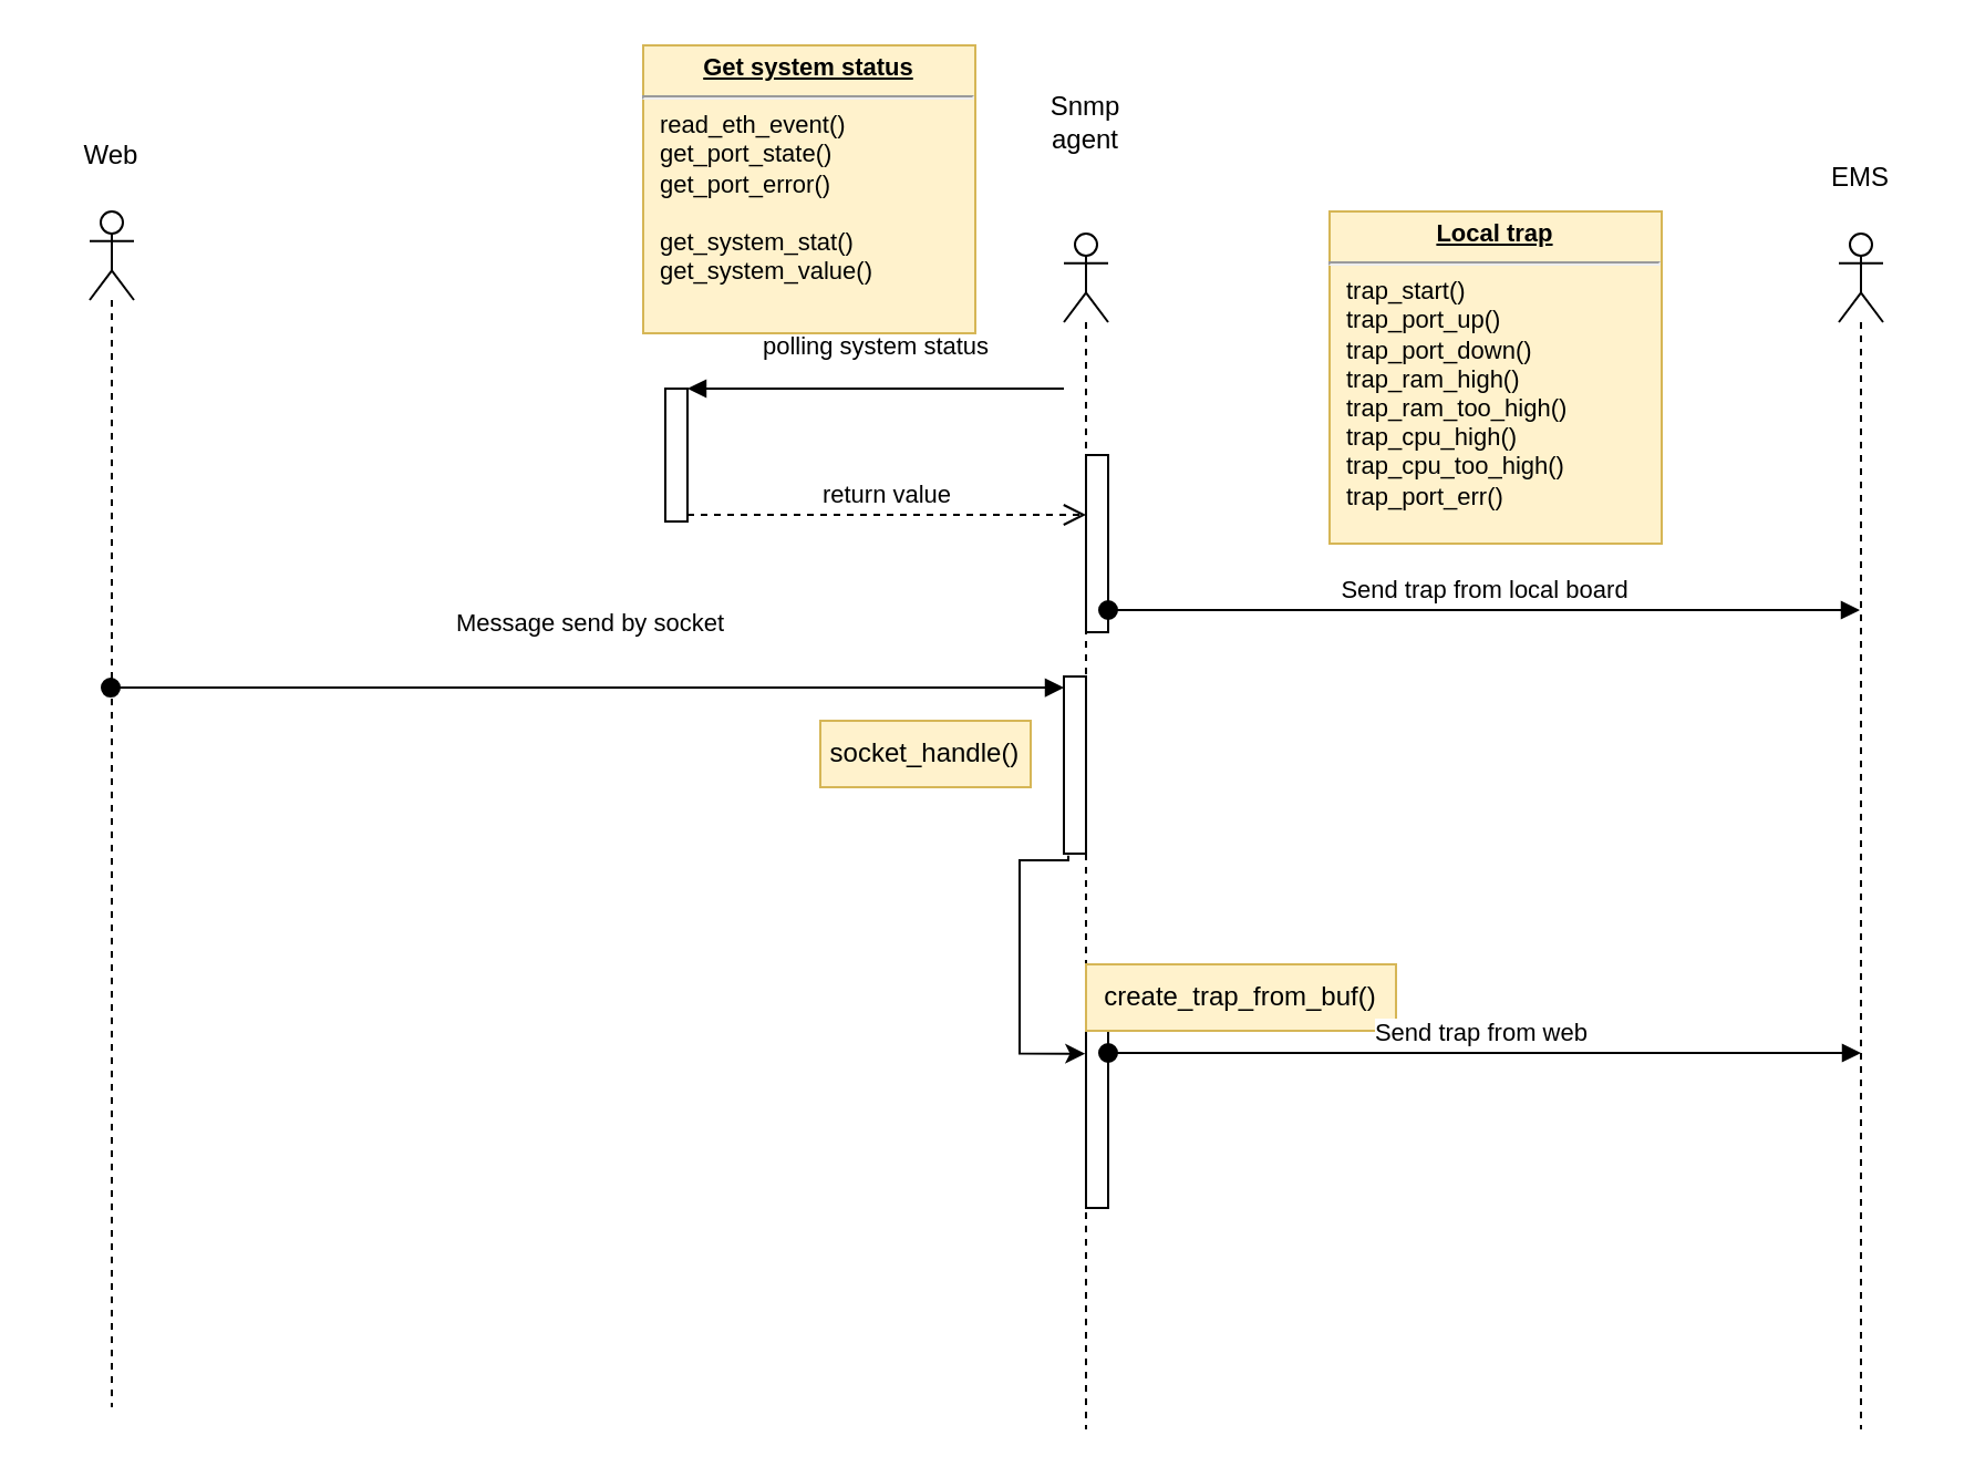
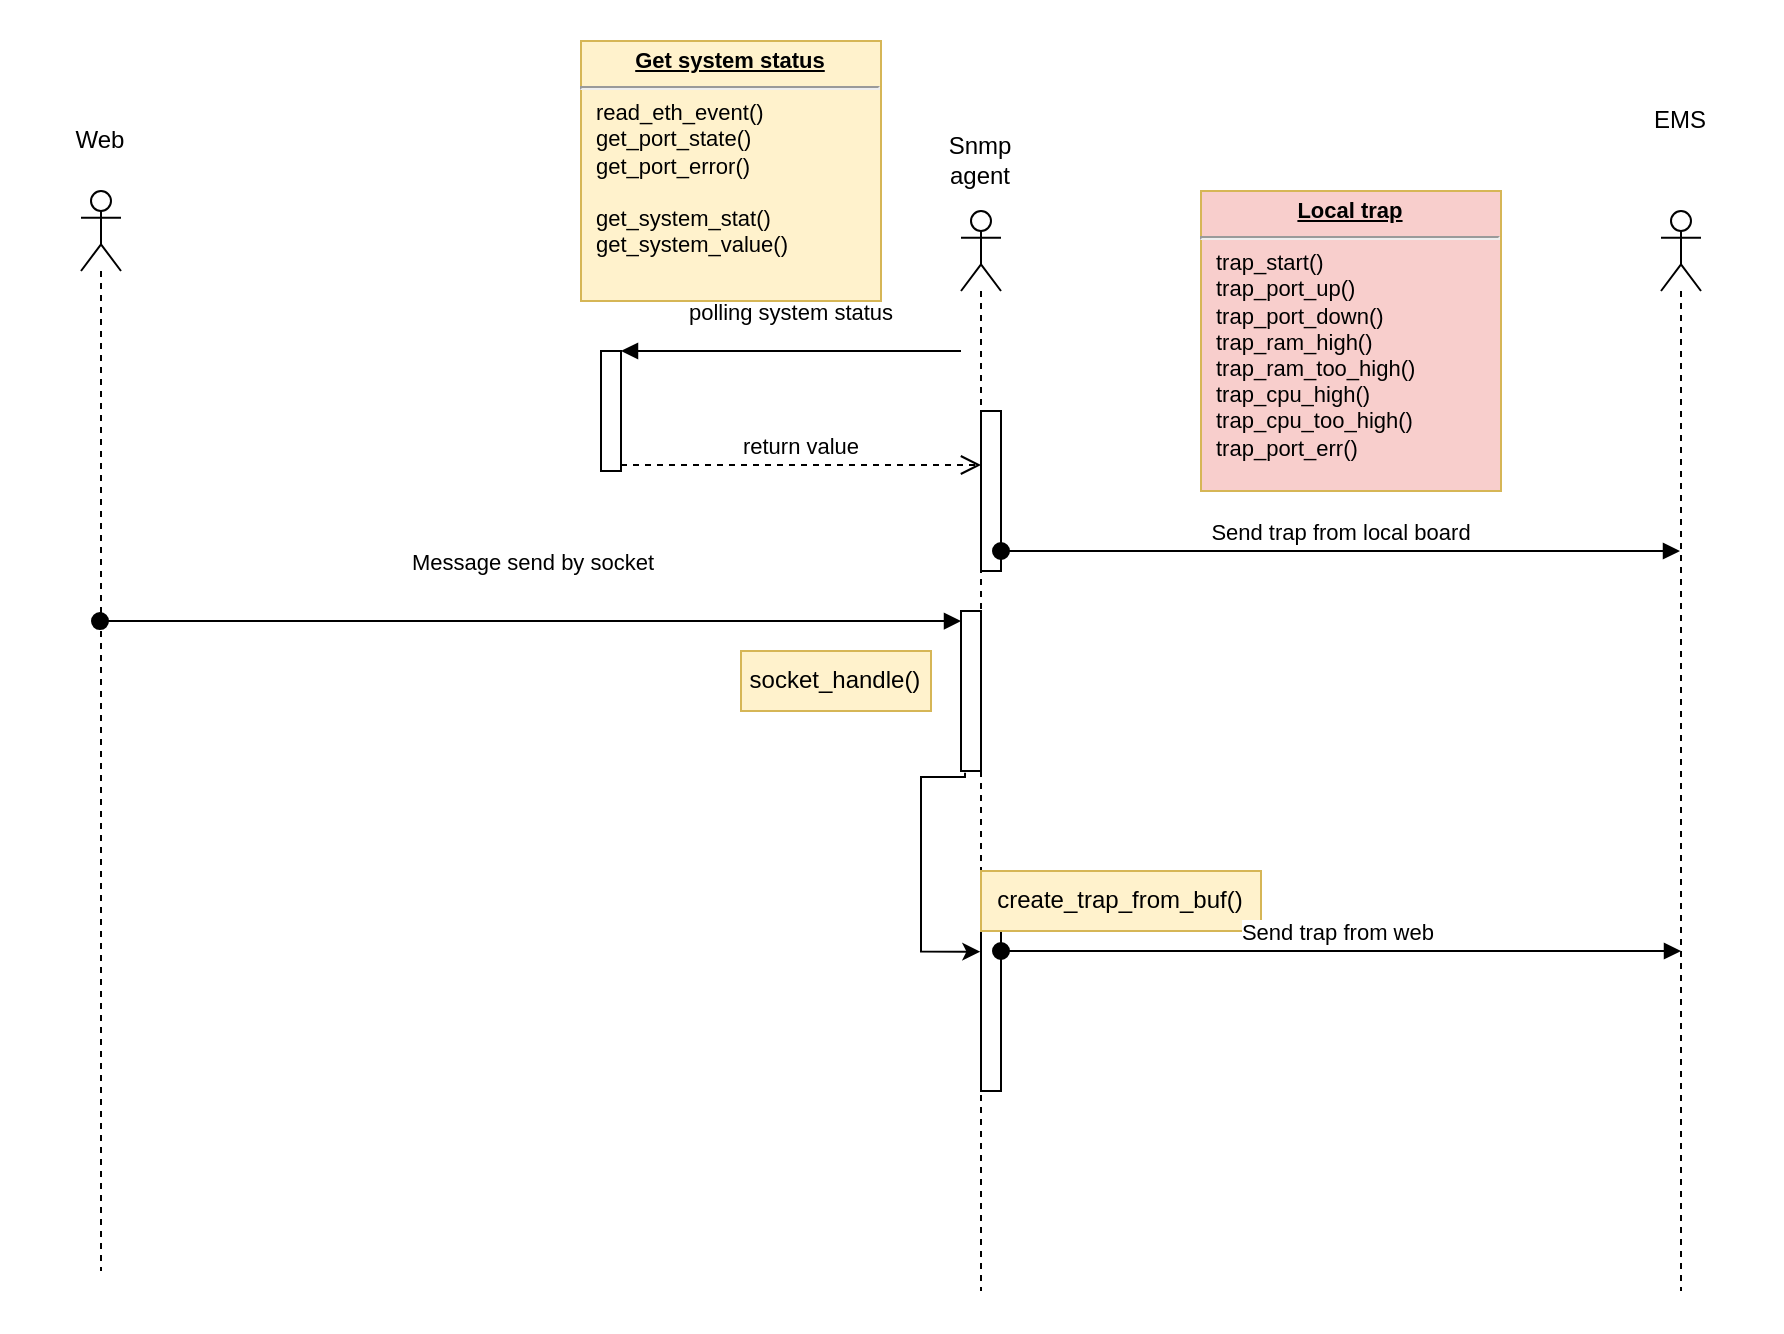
  <mxCell id="0" />
  <mxCell id="1" parent="0" />
  <mxCell id="2" value="" style="shape=umlLifeline;participant=umlActor;perimeter=lifelinePerimeter;whiteSpace=wrap;html=1;container=1;collapsible=0;recursiveResize=0;verticalAlign=top;spacingTop=36;outlineConnect=0;" parent="1" vertex="1"><mxGeometry x="480" y="105" width="20" height="540" as="geometry" /></mxCell>
  <mxCell id="3" value="" style="html=1;points=[];perimeter=orthogonalPerimeter;" parent="2" vertex="1"><mxGeometry y="200" width="10" height="80" as="geometry" /></mxCell>
  <mxCell id="4" value="" style="html=1;points=[];perimeter=orthogonalPerimeter;" parent="2" vertex="1"><mxGeometry x="10" y="360" width="10" height="80" as="geometry" /></mxCell>
  <mxCell id="5" style="edgeStyle=orthogonalEdgeStyle;rounded=0;orthogonalLoop=1;jettySize=auto;html=1;entryX=-0.033;entryY=0.129;entryDx=0;entryDy=0;exitX=0.202;exitY=1.011;exitDx=0;exitDy=0;exitPerimeter=0;entryPerimeter=0;" parent="2" source="3" target="4" edge="1"><mxGeometry relative="1" as="geometry"><Array as="points"><mxPoint x="2" y="283" /><mxPoint x="-20" y="283" /><mxPoint x="-20" y="370" /></Array></mxGeometry></mxCell>
  <mxCell id="6" value="" style="shape=umlLifeline;participant=umlActor;perimeter=lifelinePerimeter;whiteSpace=wrap;html=1;container=1;collapsible=0;recursiveResize=0;verticalAlign=top;spacingTop=36;outlineConnect=0;" parent="1" vertex="1"><mxGeometry x="830" y="105" width="20" height="540" as="geometry" /></mxCell>
  <mxCell id="7" value="" style="html=1;points=[];perimeter=orthogonalPerimeter;" parent="1" vertex="1"><mxGeometry x="300" y="175" width="10" height="60" as="geometry" /></mxCell>
  <mxCell id="8" value="polling system status" style="html=1;verticalAlign=bottom;endArrow=block;entryX=1;entryY=0;rounded=0;" parent="1" target="7" edge="1"><mxGeometry y="-10" relative="1" as="geometry"><mxPoint x="480" y="175" as="sourcePoint" /><mxPoint as="offset" /></mxGeometry></mxCell>
  <mxCell id="9" value="return value" style="html=1;verticalAlign=bottom;endArrow=open;dashed=1;endSize=8;exitX=1;exitY=0.95;rounded=0;" parent="1" source="7" edge="1"><mxGeometry relative="1" as="geometry"><mxPoint x="490" y="232" as="targetPoint" /></mxGeometry></mxCell>
  <mxCell id="10" value="" style="shape=umlLifeline;participant=umlActor;perimeter=lifelinePerimeter;whiteSpace=wrap;html=1;container=1;collapsible=0;recursiveResize=0;verticalAlign=top;spacingTop=36;outlineConnect=0;" parent="1" vertex="1"><mxGeometry x="40" y="95" width="20" height="540" as="geometry" /></mxCell>
  <mxCell id="11" value="Web" style="text;html=1;strokeColor=none;fillColor=none;align=center;verticalAlign=middle;whiteSpace=wrap;rounded=0;" parent="1" vertex="1"><mxGeometry x="20" y="55" width="60" height="30" as="geometry" /></mxCell>
- <mxCell id="12" value="Snmp agent" style="text;html=1;strokeColor=none;fillColor=none;align=center;verticalAlign=middle;whiteSpace=wrap;rounded=0;" parent="1" vertex="1"><mxGeometry x="460" y="40" width="60" height="30" as="geometry" /></mxCell>
- <mxCell id="13" value="EMS" style="text;html=1;strokeColor=none;fillColor=none;align=center;verticalAlign=middle;whiteSpace=wrap;rounded=0;" parent="1" vertex="1"><mxGeometry x="810" y="65" width="60" height="30" as="geometry" /></mxCell>
+ <mxCell id="12" value="Snmp agent" style="text;html=1;strokeColor=none;fillColor=none;align=center;verticalAlign=middle;whiteSpace=wrap;rounded=0;" parent="1" vertex="1"><mxGeometry x="460" y="65" width="60" height="30" as="geometry" /></mxCell>
+ <mxCell id="13" value="EMS" style="text;html=1;strokeColor=none;fillColor=none;align=center;verticalAlign=middle;whiteSpace=wrap;rounded=0;" parent="1" vertex="1"><mxGeometry x="810" y="45" width="60" height="30" as="geometry" /></mxCell>
  <mxCell id="14" value="Message send by socket" style="html=1;verticalAlign=bottom;startArrow=oval;endArrow=block;startSize=8;rounded=0;entryX=0;entryY=0.063;entryDx=0;entryDy=0;entryPerimeter=0;" parent="1" source="10" target="3" edge="1"><mxGeometry x="0.002" y="20" relative="1" as="geometry"><mxPoint x="420" y="305" as="sourcePoint" /><mxPoint as="offset" /></mxGeometry></mxCell>
  <mxCell id="15" value="socket_handle()" style="text;html=1;strokeColor=#d6b656;fillColor=#fff2cc;align=center;verticalAlign=middle;whiteSpace=wrap;rounded=0;" parent="1" vertex="1"><mxGeometry x="370" y="325" width="95" height="30" as="geometry" /></mxCell>
  <mxCell id="16" value="create_trap_from_buf()" style="text;html=1;strokeColor=#d6b656;fillColor=#fff2cc;align=center;verticalAlign=middle;whiteSpace=wrap;rounded=0;" parent="1" vertex="1"><mxGeometry x="490" y="435" width="140" height="30" as="geometry" /></mxCell>
  <mxCell id="17" value="Send trap from web&amp;nbsp;" style="html=1;verticalAlign=bottom;startArrow=oval;startFill=1;endArrow=block;startSize=8;rounded=0;" parent="1" edge="1"><mxGeometry width="60" relative="1" as="geometry"><mxPoint x="500" y="475" as="sourcePoint" /><mxPoint x="840" y="475" as="targetPoint" /></mxGeometry></mxCell>
  <mxCell id="18" value="" style="html=1;points=[];perimeter=orthogonalPerimeter;" parent="1" vertex="1"><mxGeometry x="490" y="205" width="10" height="80" as="geometry" /></mxCell>
  <mxCell id="19" value="Send trap from local board" style="html=1;verticalAlign=bottom;startArrow=oval;startFill=1;endArrow=block;startSize=8;rounded=0;" parent="1" target="6" edge="1"><mxGeometry width="60" relative="1" as="geometry"><mxPoint x="500" y="275" as="sourcePoint" /><mxPoint x="560" y="275" as="targetPoint" /></mxGeometry></mxCell>
- <mxCell id="20" value="&lt;p style=&quot;margin: 4px 0px 0px ; text-align: center ; text-decoration: underline ; font-size: 11px&quot;&gt;&lt;b&gt;&lt;font style=&quot;font-size: 11px&quot;&gt;Local trap&lt;/font&gt;&lt;/b&gt;&lt;/p&gt;&lt;hr style=&quot;font-size: 11px&quot;&gt;&lt;p style=&quot;margin: 0px 0px 0px 8px ; font-size: 11px&quot;&gt;&lt;font style=&quot;font-size: 11px&quot;&gt;trap_start()&lt;br&gt;trap_port_up()&lt;br&gt;trap_port_down()&lt;/font&gt;&lt;/p&gt;&lt;p style=&quot;margin: 0px 0px 0px 8px ; font-size: 11px&quot;&gt;&lt;font style=&quot;font-size: 11px&quot;&gt;trap_ram_high()&lt;/font&gt;&lt;/p&gt;&lt;p style=&quot;margin: 0px 0px 0px 8px ; font-size: 11px&quot;&gt;&lt;font style=&quot;font-size: 11px&quot;&gt;trap_ram_too_high()&lt;/font&gt;&lt;/p&gt;&lt;p style=&quot;margin: 0px 0px 0px 8px ; font-size: 11px&quot;&gt;&lt;font style=&quot;font-size: 11px&quot;&gt;trap_cpu_high()&lt;/font&gt;&lt;/p&gt;&lt;p style=&quot;margin: 0px 0px 0px 8px ; font-size: 11px&quot;&gt;&lt;font style=&quot;font-size: 11px&quot;&gt;trap_cpu_too_high()&lt;/font&gt;&lt;/p&gt;&lt;p style=&quot;margin: 0px 0px 0px 8px ; font-size: 11px&quot;&gt;&lt;font style=&quot;font-size: 11px&quot;&gt;trap_port_err()&lt;/font&gt;&lt;/p&gt;" style="verticalAlign=top;align=left;overflow=fill;fontSize=12;fontFamily=Helvetica;html=1;fillColor=#fff2cc;strokeColor=#d6b656;" parent="1" vertex="1"><mxGeometry x="600" y="95" width="150" height="150" as="geometry" /></mxCell>
+ <mxCell id="20" value="&lt;p style=&quot;margin: 4px 0px 0px ; text-align: center ; text-decoration: underline ; font-size: 11px&quot;&gt;&lt;b&gt;&lt;font style=&quot;font-size: 11px&quot;&gt;Local trap&lt;/font&gt;&lt;/b&gt;&lt;/p&gt;&lt;hr style=&quot;font-size: 11px&quot;&gt;&lt;p style=&quot;margin: 0px 0px 0px 8px ; font-size: 11px&quot;&gt;&lt;font style=&quot;font-size: 11px&quot;&gt;trap_start()&lt;br&gt;trap_port_up()&lt;br&gt;trap_port_down()&lt;/font&gt;&lt;/p&gt;&lt;p style=&quot;margin: 0px 0px 0px 8px ; font-size: 11px&quot;&gt;&lt;font style=&quot;font-size: 11px&quot;&gt;trap_ram_high()&lt;/font&gt;&lt;/p&gt;&lt;p style=&quot;margin: 0px 0px 0px 8px ; font-size: 11px&quot;&gt;&lt;font style=&quot;font-size: 11px&quot;&gt;trap_ram_too_high()&lt;/font&gt;&lt;/p&gt;&lt;p style=&quot;margin: 0px 0px 0px 8px ; font-size: 11px&quot;&gt;&lt;font style=&quot;font-size: 11px&quot;&gt;trap_cpu_high()&lt;/font&gt;&lt;/p&gt;&lt;p style=&quot;margin: 0px 0px 0px 8px ; font-size: 11px&quot;&gt;&lt;font style=&quot;font-size: 11px&quot;&gt;trap_cpu_too_high()&lt;/font&gt;&lt;/p&gt;&lt;p style=&quot;margin: 0px 0px 0px 8px ; font-size: 11px&quot;&gt;&lt;font style=&quot;font-size: 11px&quot;&gt;trap_port_err()&lt;/font&gt;&lt;/p&gt;" style="verticalAlign=top;align=left;overflow=fill;fontSize=12;fontFamily=Helvetica;html=1;fillColor=#f8cecc;strokeColor=#d6b656;" parent="1" vertex="1"><mxGeometry x="600" y="95" width="150" height="150" as="geometry" /></mxCell>
  <mxCell id="21" value="&lt;p style=&quot;margin: 4px 0px 0px ; text-align: center ; text-decoration: underline ; font-size: 11px&quot;&gt;&lt;b&gt;Get system status&lt;/b&gt;&lt;/p&gt;&lt;hr style=&quot;font-size: 11px&quot;&gt;&lt;p style=&quot;margin: 0px 0px 0px 8px ; font-size: 11px&quot;&gt;&lt;font style=&quot;font-size: 11px&quot;&gt;read_eth_event()&lt;br&gt;get_port_state()&lt;/font&gt;&lt;/p&gt;&lt;p style=&quot;margin: 0px 0px 0px 8px ; font-size: 11px&quot;&gt;&lt;font style=&quot;font-size: 11px&quot;&gt;get_port_error()&lt;br&gt;&lt;br&gt;&lt;/font&gt;&lt;/p&gt;&lt;p style=&quot;margin: 0px 0px 0px 8px ; font-size: 11px&quot;&gt;get_system_stat()&lt;/p&gt;&lt;p style=&quot;margin: 0px 0px 0px 8px ; font-size: 11px&quot;&gt;get_system_value()&lt;/p&gt;" style="verticalAlign=top;align=left;overflow=fill;fontSize=12;fontFamily=Helvetica;html=1;fillColor=#fff2cc;strokeColor=#d6b656;" parent="1" vertex="1"><mxGeometry x="290" y="20" width="150" height="130" as="geometry" /></mxCell>
